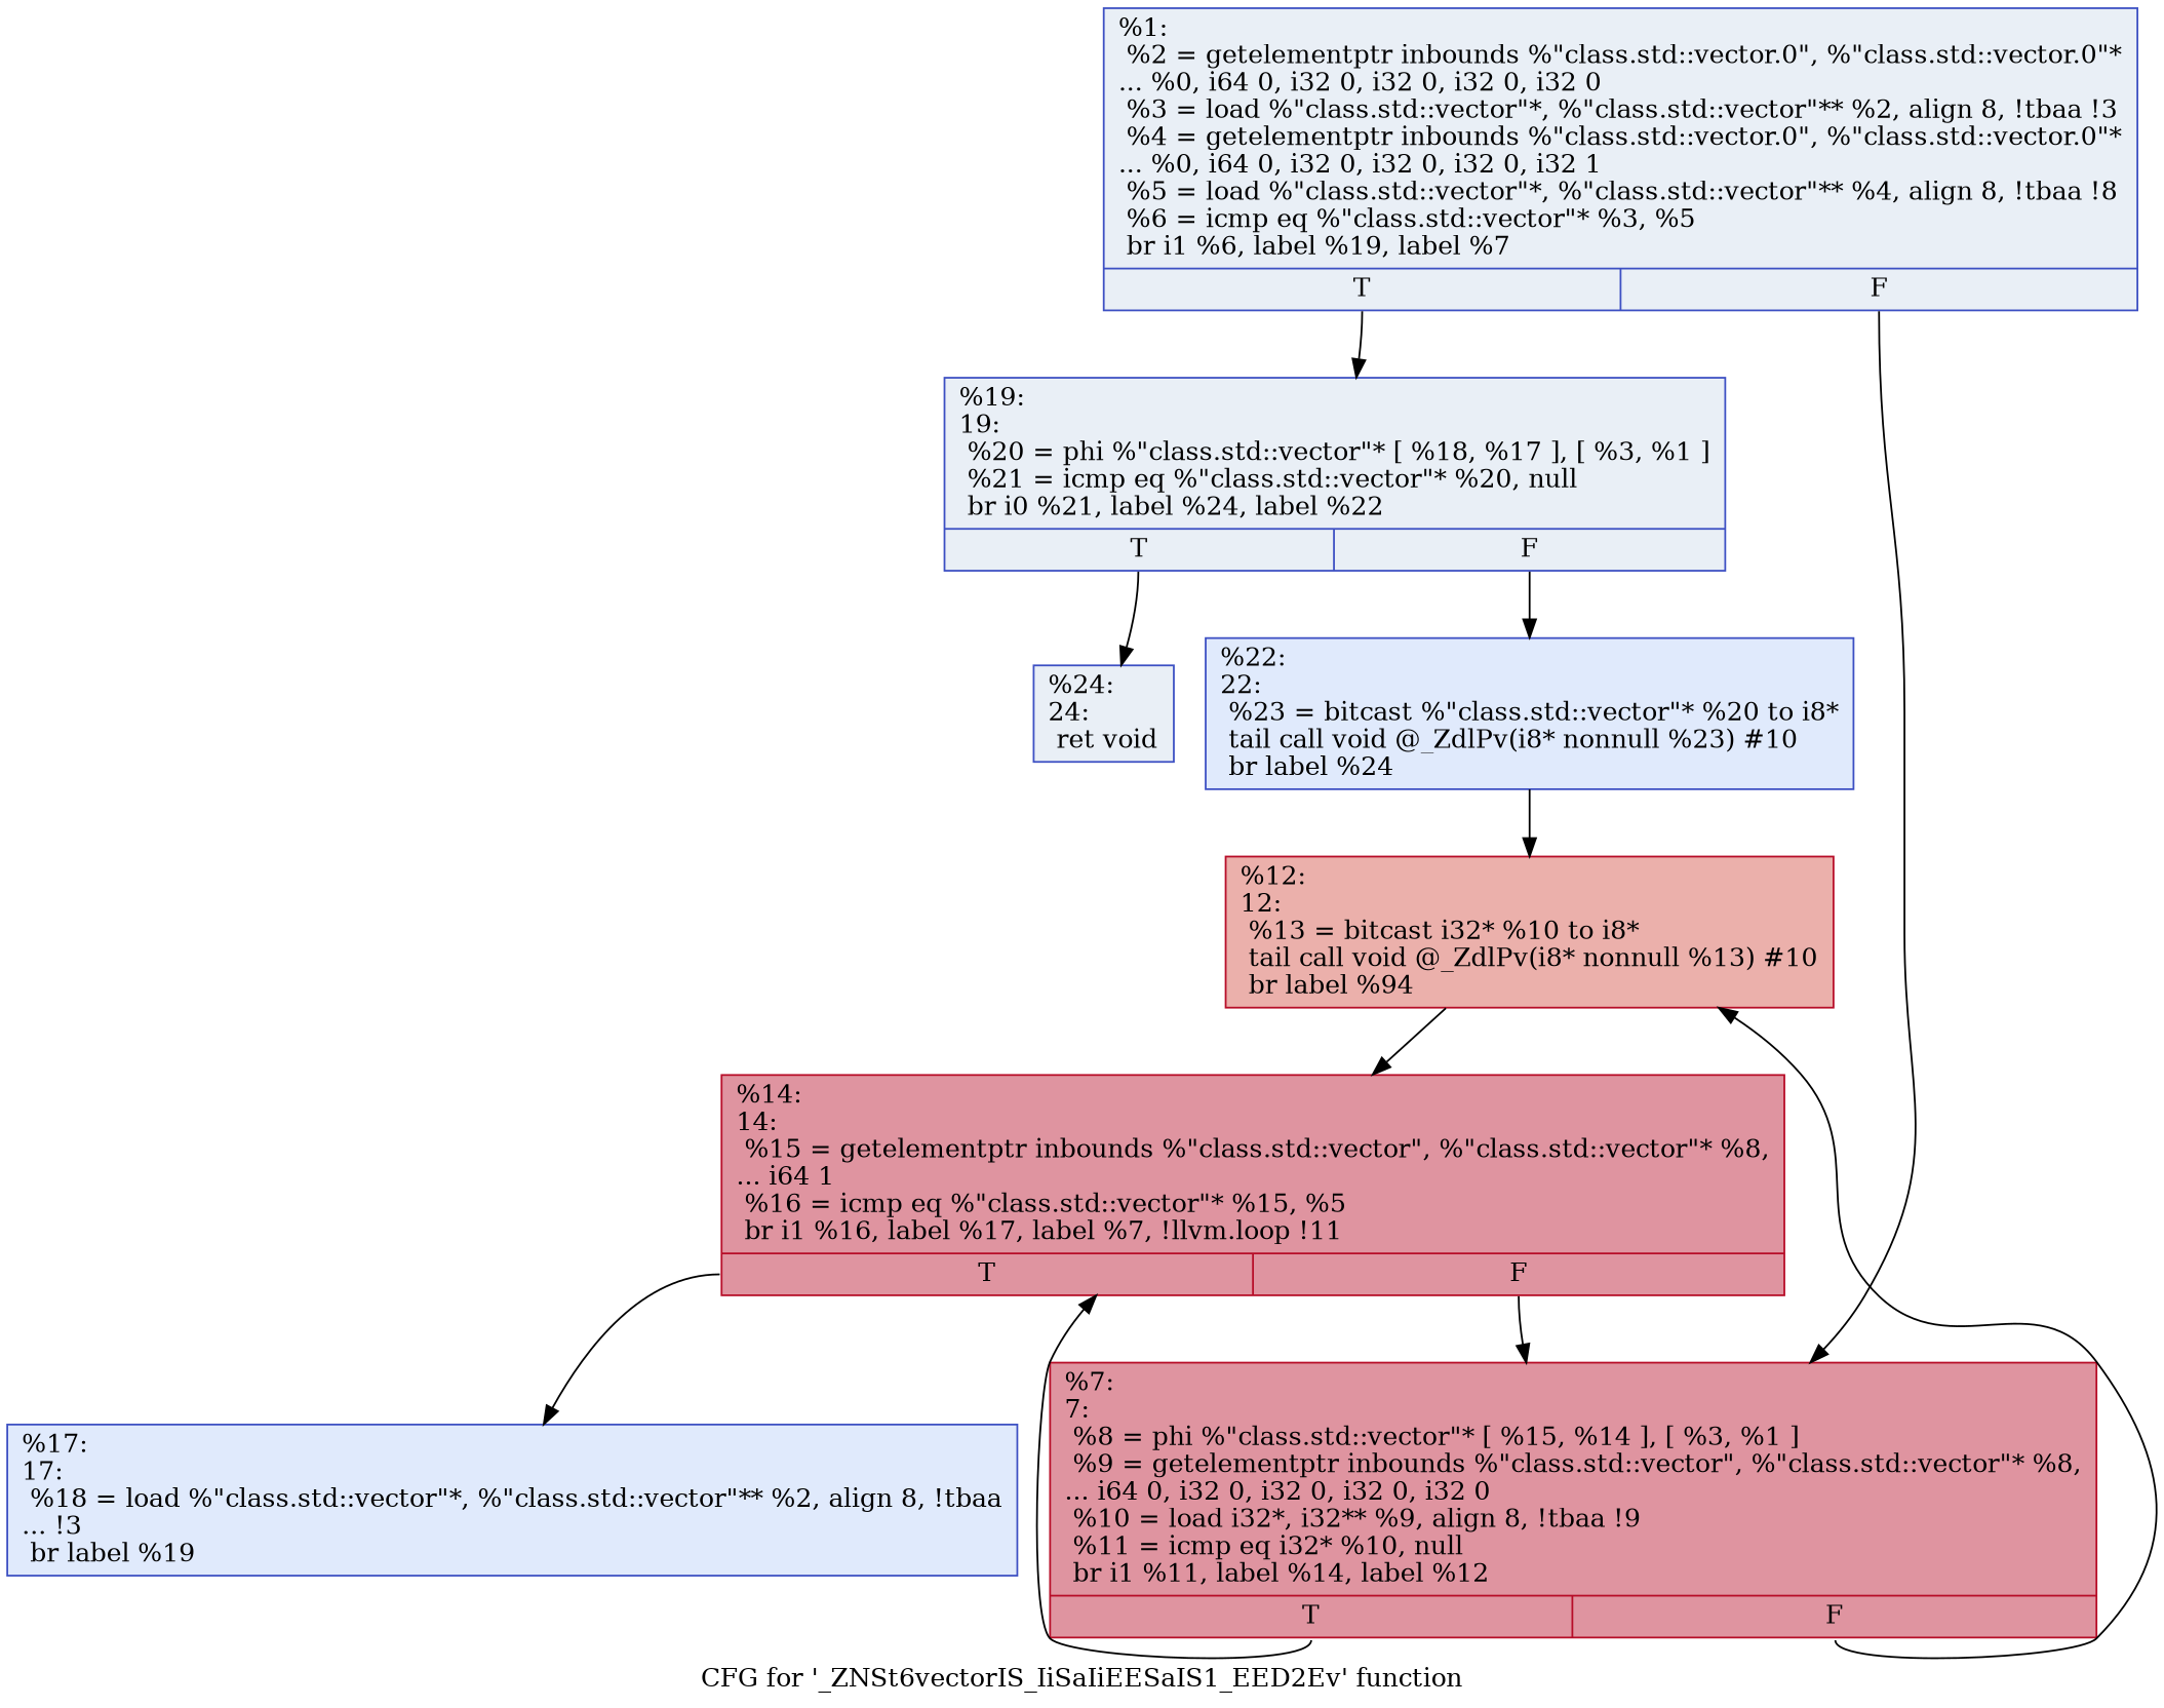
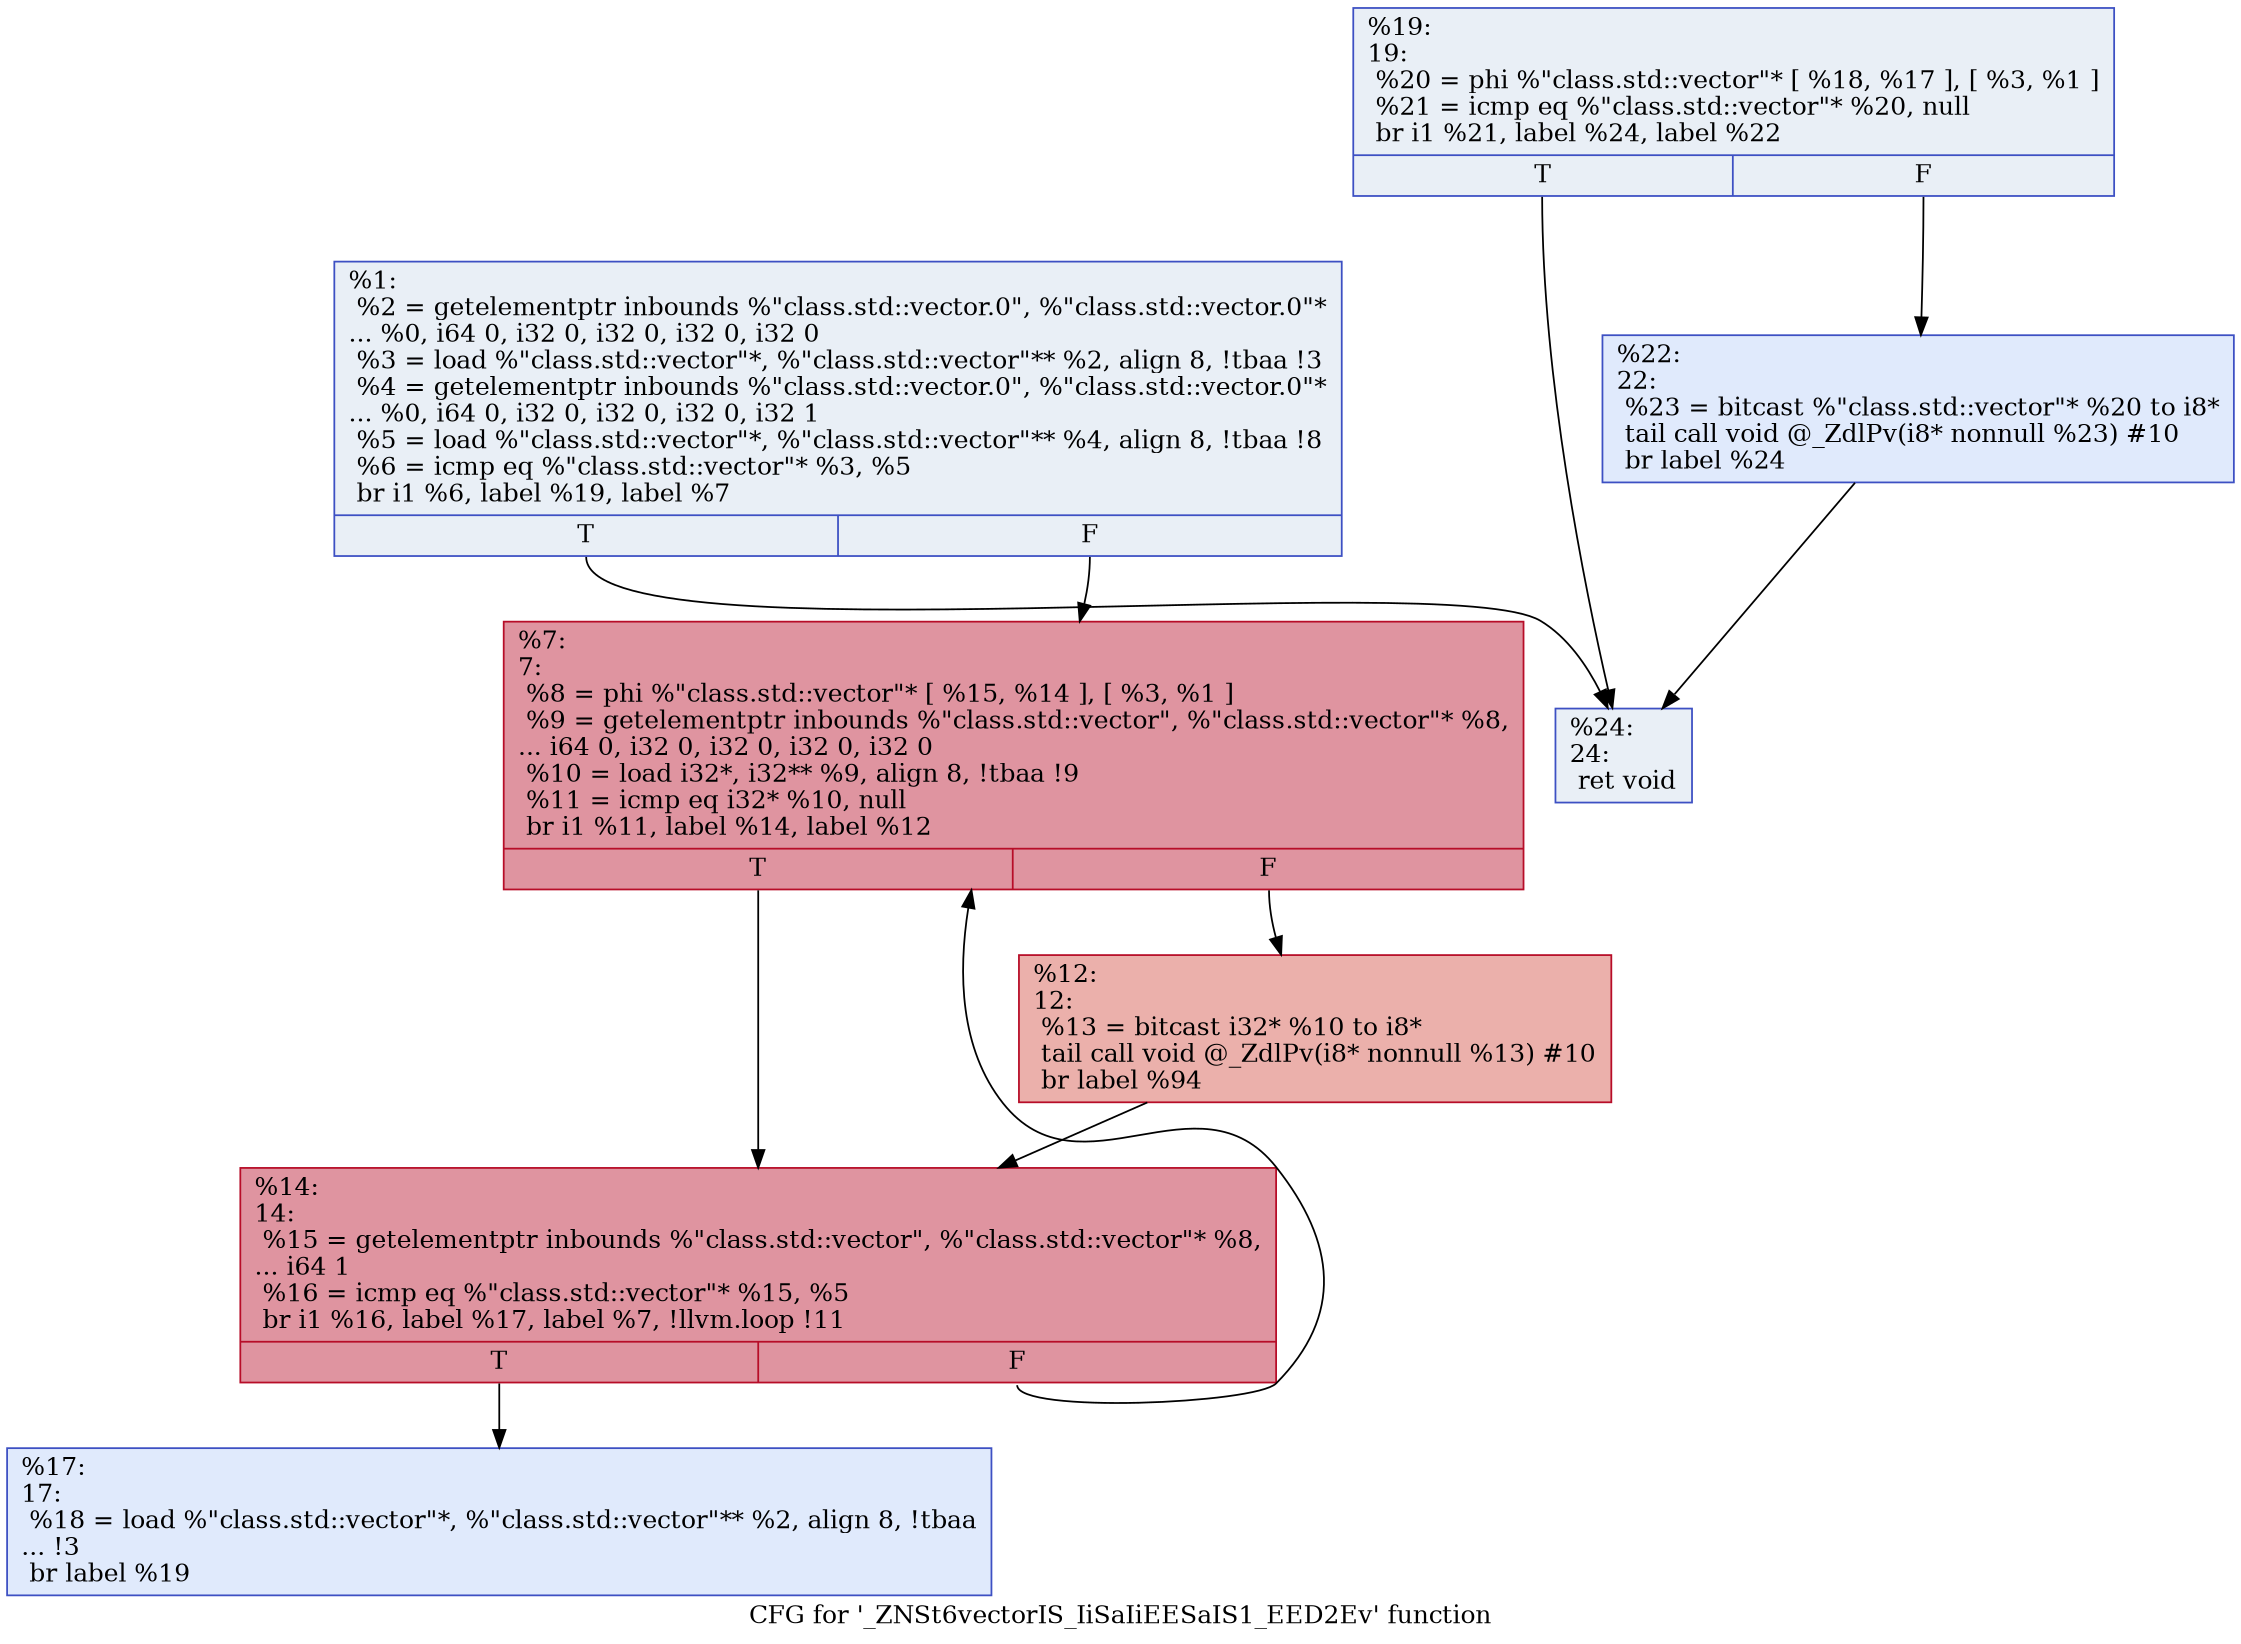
  digraph {
    fontname="DejaVu Serif"
    label="CFG for '_ZNSt6vectorIS_IiSaIiEESaIS1_EED2Ev' function"
    node [color="#3d50c3ff" fillcolor="#cedaeb70" fontname="DejaVu Serif" shape=record style=filled]
    edge [fontname="DejaVu Serif" tailport=s0]
    n1 [label="{%1:\l  %2 = getelementptr inbounds %\"class.std::vector.0\", %\"class.std::vector.0\"*\l... %0, i64 0, i32 0, i32 0, i32 0, i32 0\l  %3 = load %\"class.std::vector\"*, %\"class.std::vector\"** %2, align 8, !tbaa !3\l  %4 = getelementptr inbounds %\"class.std::vector.0\", %\"class.std::vector.0\"*\l... %0, i64 0, i32 0, i32 0, i32 0, i32 1\l  %5 = load %\"class.std::vector\"*, %\"class.std::vector\"** %4, align 8, !tbaa !8\l  %6 = icmp eq %\"class.std::vector\"* %3, %5\l  br i1 %6, label %19, label %7\l|{<s0>T|<s1>F}}"]
-   n2 [label="{%19:\l19:                                               \l  %20 = phi %\"class.std::vector\"* [ %18, %17 ], [ %3, %1 ]\l  %21 = icmp eq %\"class.std::vector\"* %20, null\l  br i0 %21, label %24, label %22\l|{<s0>T|<s1>F}}"]
+   n2 [label="{%19:\l19:                                               \l  %20 = phi %\"class.std::vector\"* [ %18, %17 ], [ %3, %1 ]\l  %21 = icmp eq %\"class.std::vector\"* %20, null\l  br i1 %21, label %24, label %22\l|{<s0>T|<s1>F}}"]
    n3 [color="#b70d28ff" fillcolor="#b70d2870" label="{%7:\l7:                                                \l  %8 = phi %\"class.std::vector\"* [ %15, %14 ], [ %3, %1 ]\l  %9 = getelementptr inbounds %\"class.std::vector\", %\"class.std::vector\"* %8,\l... i64 0, i32 0, i32 0, i32 0, i32 0\l  %10 = load i32*, i32** %9, align 8, !tbaa !9\l  %11 = icmp eq i32* %10, null\l  br i1 %11, label %14, label %12\l|{<s0>T|<s1>F}}"]
    n4 [label="{%24:\l24:                                               \l  ret void\l}"]
    n5 [fillcolor="#b9d0f970" label="{%22:\l22:                                               \l  %23 = bitcast %\"class.std::vector\"* %20 to i8*\l  tail call void @_ZdlPv(i8* nonnull %23) #10\l  br label %24\l}"]
    n6 [color="#b70d28ff" fillcolor="#b70d2870" label="{%14:\l14:                                               \l  %15 = getelementptr inbounds %\"class.std::vector\", %\"class.std::vector\"* %8,\l... i64 1\l  %16 = icmp eq %\"class.std::vector\"* %15, %5\l  br i1 %16, label %17, label %7, !llvm.loop !11\l|{<s0>T|<s1>F}}"]
    n7 [color="#b70d28ff" fillcolor="#d24b4070" label="{%12:\l12:                                               \l  %13 = bitcast i32* %10 to i8*\l  tail call void @_ZdlPv(i8* nonnull %13) #10\l  br label %94\l}"]
    n8 [fillcolor="#b9d0f970" label="{%17:\l17:                                               \l  %18 = load %\"class.std::vector\"*, %\"class.std::vector\"** %2, align 8, !tbaa\l... !3\l  br label %19\l}"]
-   n1 -> n2
+   n1 -> n4
    n1 -> n3 [tailport=s1]
    n2 -> n4
    n2 -> n5 [tailport=s1]
    n3 -> n6
    n3 -> n7 [tailport=s1]
-   n5 -> n7
+   n5 -> n4
    n6 -> n3 [tailport=s1]
    n6 -> n8
    n7 -> n6
  }
